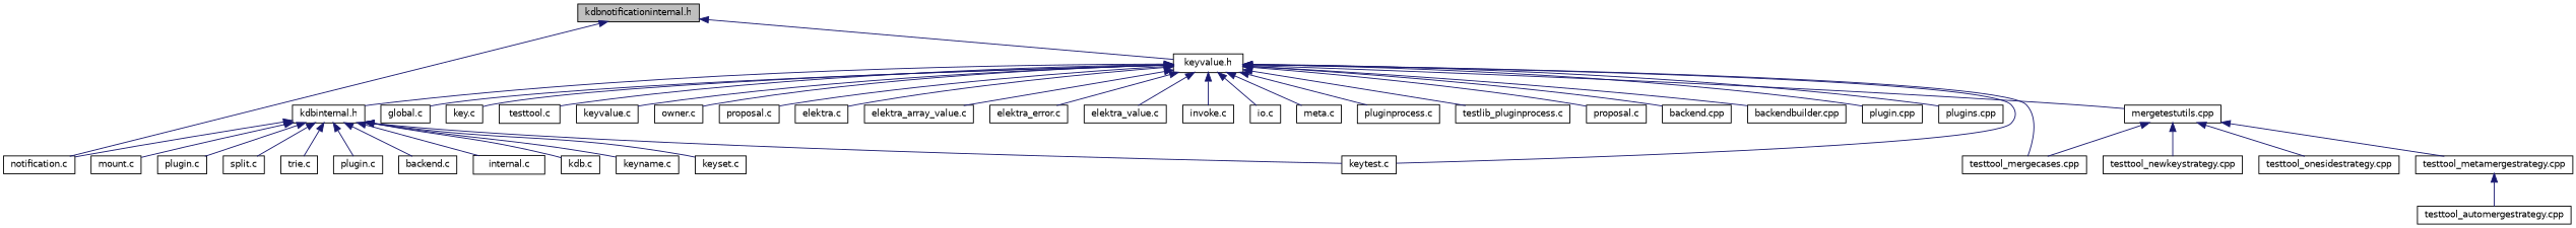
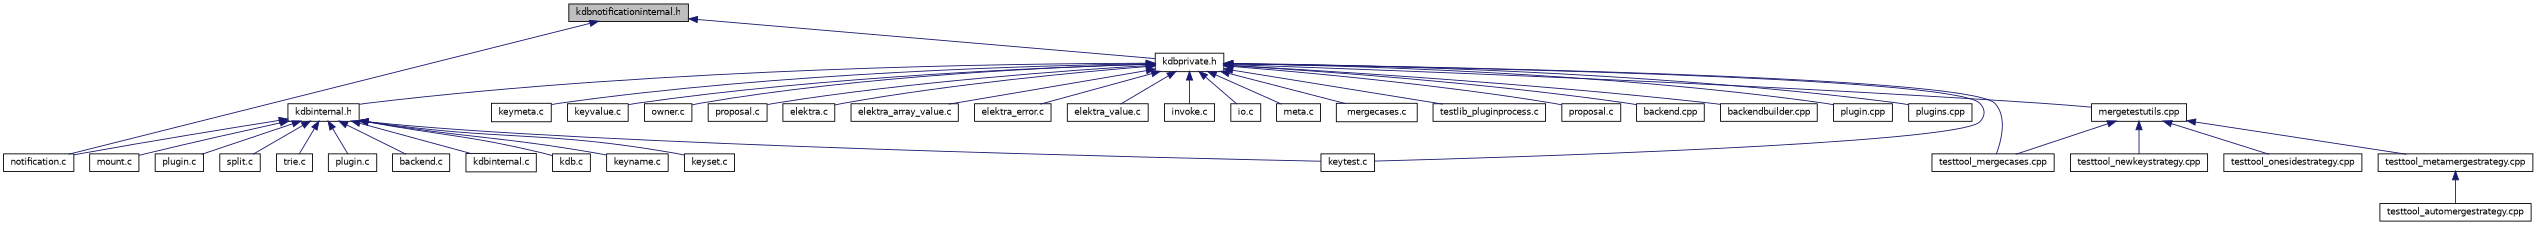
  digraph {
    node [color=black fillcolor=white fontname=Helvetica fontsize=10 shape=record style=filled]
    edge [color=midnightblue dir=back fontname=Helvetica fontsize=10 labelfontname=Helvetica labelfontsize=10 style=solid]
    n1 [fillcolor=grey75 fontcolor=black height=0.2 label="kdbnotificationinternal.h" width=0.4]
    n2 [height=0.2 label="notification.c" width=0.4]
-   n3 [height=0.2 label="keyvalue.h" width=0.4]
-   n4 [height=0.2 label="global.c" width=0.4]
-   n5 [height=0.2 label="key.c" width=0.4]
-   n6 [height=0.2 label="testtool.c" width=0.4]
+   n3 [height=0.2 label="kdbprivate.h" width=0.4]
+   n6 [height=0.2 label="keymeta.c" width=0.4]
    n7 [height=0.2 label="keytest.c" width=0.4]
    n8 [height=0.2 label="keyvalue.c" width=0.4]
    n9 [height=0.2 label="owner.c" width=0.4]
    n10 [height=0.2 label="proposal.c" width=0.4]
    n11 [height=0.2 label="elektra.c" width=0.4]
    n12 [height=0.2 label="elektra_array_value.c" width=0.4]
    n13 [height=0.2 label="elektra_error.c" width=0.4]
    n14 [height=0.2 label="elektra_value.c" width=0.4]
    n15 [height=0.2 label="invoke.c" width=0.4]
    n16 [height=0.2 label="io.c" width=0.4]
    n17 [height=0.2 label="meta.c" width=0.4]
-   n18 [height=0.2 label="pluginprocess.c" width=0.4]
+   n18 [height=0.2 label="mergecases.c" width=0.4]
    n19 [height=0.2 label="testlib_pluginprocess.c" width=0.4]
    n20 [height=0.2 label="proposal.c" width=0.4]
    n21 [height=0.2 label="backend.cpp" width=0.4]
    n22 [height=0.2 label="backendbuilder.cpp" width=0.4]
    n23 [height=0.2 label="plugin.cpp" width=0.4]
    n24 [height=0.2 label="plugins.cpp" width=0.4]
    n25 [height=0.2 label="mergetestutils.cpp" width=0.4]
    n26 [height=0.2 label="testtool_mergecases.cpp" width=0.4]
    n27 [height=0.2 label="kdbinternal.h" width=0.4]
    n28 [height=0.2 label="testtool_metamergestrategy.cpp" width=0.4]
    n29 [height=0.2 label="testtool_newkeystrategy.cpp" width=0.4]
    n30 [height=0.2 label="testtool_onesidestrategy.cpp" width=0.4]
    n31 [height=0.2 label="backend.c" width=0.4]
-   n32 [height=0.2 label="internal.c" width=0.4]
+   n32 [height=0.2 label="kdbinternal.c" width=0.4]
    n33 [height=0.2 label="kdb.c" width=0.4]
    n34 [height=0.2 label="keyname.c" width=0.4]
    n35 [height=0.2 label="keyset.c" width=0.4]
    n36 [height=0.2 label="mount.c" width=0.4]
    n37 [height=0.2 label="plugin.c" width=0.4]
    n38 [height=0.2 label="split.c" width=0.4]
    n39 [height=0.2 label="trie.c" width=0.4]
    n40 [height=0.2 label="plugin.c" width=0.4]
    n41 [height=0.2 label="testtool_automergestrategy.cpp" width=0.4]
    n1 -> n2
    n1 -> n3
-   n3 -> n4
-   n3 -> n5
    n3 -> n6
    n3 -> n7
    n3 -> n8
    n3 -> n9
    n3 -> n10
    n3 -> n11
    n3 -> n12
    n3 -> n13
    n3 -> n14
    n3 -> n15
    n3 -> n16
    n3 -> n17
    n3 -> n18
    n3 -> n19
    n3 -> n20
    n3 -> n21
    n3 -> n22
    n3 -> n23
    n3 -> n24
    n3 -> n25
    n3 -> n26
    n3 -> n27
    n25 -> n26
    n25 -> n28
    n25 -> n29
    n25 -> n30
    n27 -> n2
    n27 -> n7
    n27 -> n31
    n27 -> n32
    n27 -> n33
    n27 -> n34
    n27 -> n35
    n27 -> n36
    n27 -> n37
    n27 -> n38
    n27 -> n39
    n27 -> n40
    n28 -> n41
  }
